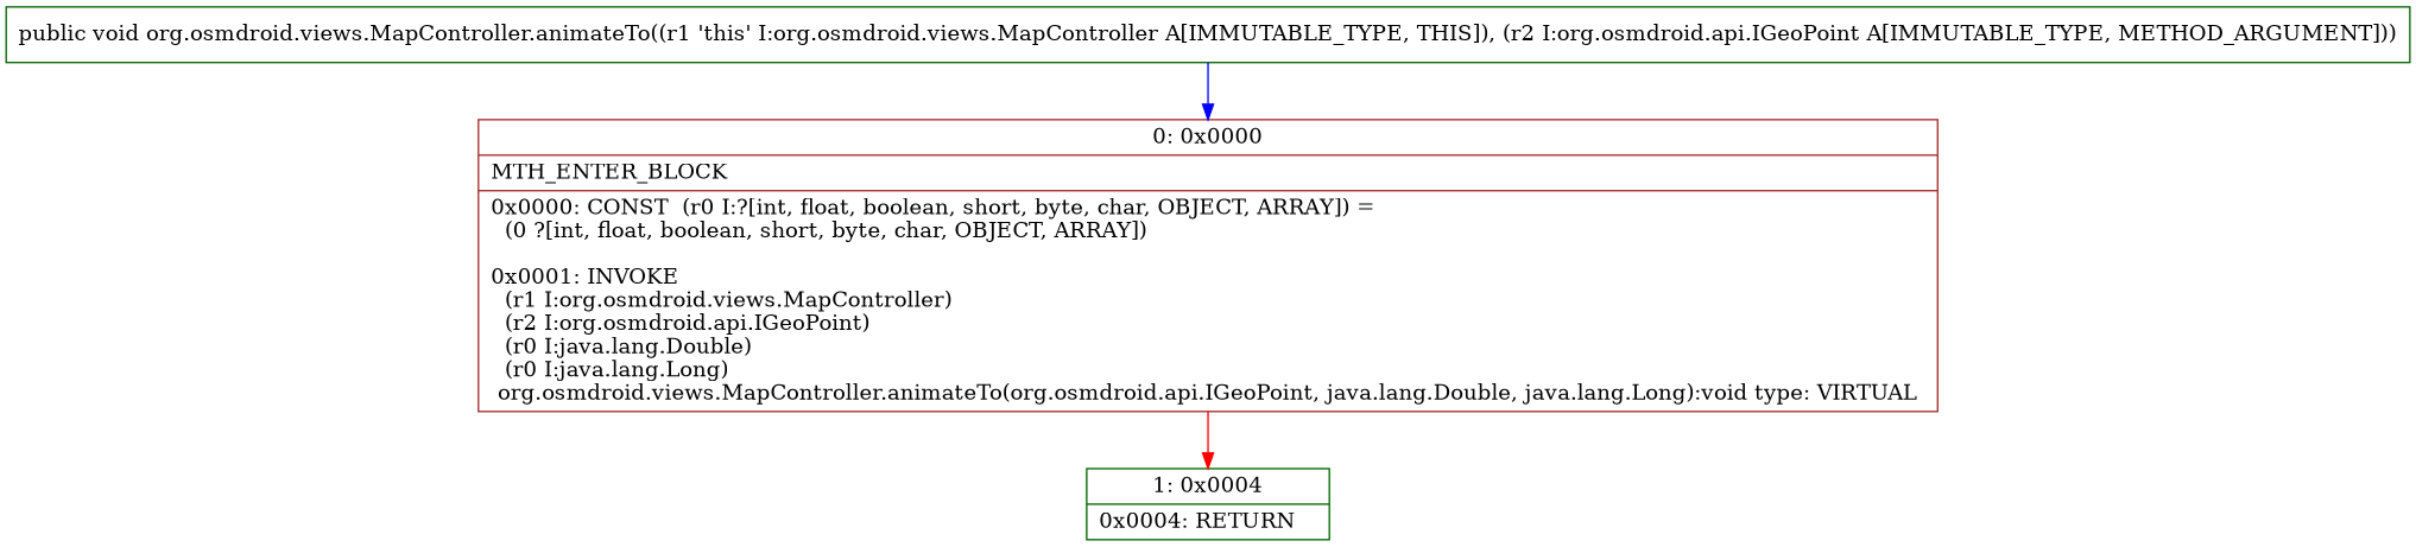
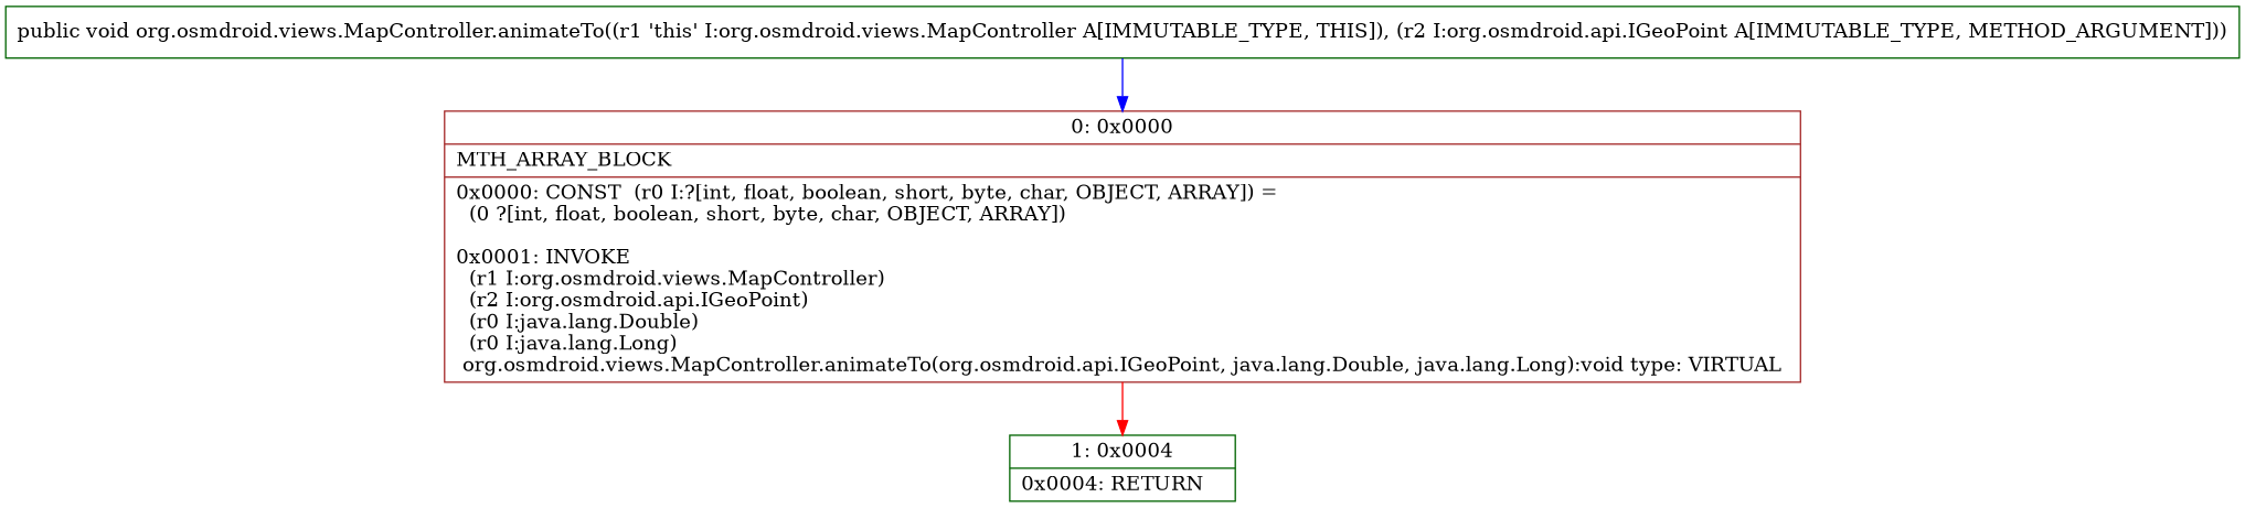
  digraph {
    node [shape=record color=darkgreen]
-   n1 [label="{0\:\ 0x0000|MTH_ENTER_BLOCK\l|0x0000: CONST  (r0 I:?[int, float, boolean, short, byte, char, OBJECT, ARRAY]) = \l  (0 ?[int, float, boolean, short, byte, char, OBJECT, ARRAY])\l \l0x0001: INVOKE  \l  (r1 I:org.osmdroid.views.MapController)\l  (r2 I:org.osmdroid.api.IGeoPoint)\l  (r0 I:java.lang.Double)\l  (r0 I:java.lang.Long)\l org.osmdroid.views.MapController.animateTo(org.osmdroid.api.IGeoPoint, java.lang.Double, java.lang.Long):void type: VIRTUAL \l}" color=brown]
+   n1 [label="{0\:\ 0x0000|MTH_ARRAY_BLOCK\l|0x0000: CONST  (r0 I:?[int, float, boolean, short, byte, char, OBJECT, ARRAY]) = \l  (0 ?[int, float, boolean, short, byte, char, OBJECT, ARRAY])\l \l0x0001: INVOKE  \l  (r1 I:org.osmdroid.views.MapController)\l  (r2 I:org.osmdroid.api.IGeoPoint)\l  (r0 I:java.lang.Double)\l  (r0 I:java.lang.Long)\l org.osmdroid.views.MapController.animateTo(org.osmdroid.api.IGeoPoint, java.lang.Double, java.lang.Long):void type: VIRTUAL \l}" color=brown]
    n2 [label="{1\:\ 0x0004|0x0004: RETURN   \l}"]
    n3 [label="{public void org.osmdroid.views.MapController.animateTo((r1 'this' I:org.osmdroid.views.MapController A[IMMUTABLE_TYPE, THIS]), (r2 I:org.osmdroid.api.IGeoPoint A[IMMUTABLE_TYPE, METHOD_ARGUMENT])) }"]
    n1 -> n2 [color=red]
    n3 -> n1 [color=blue]
  }
